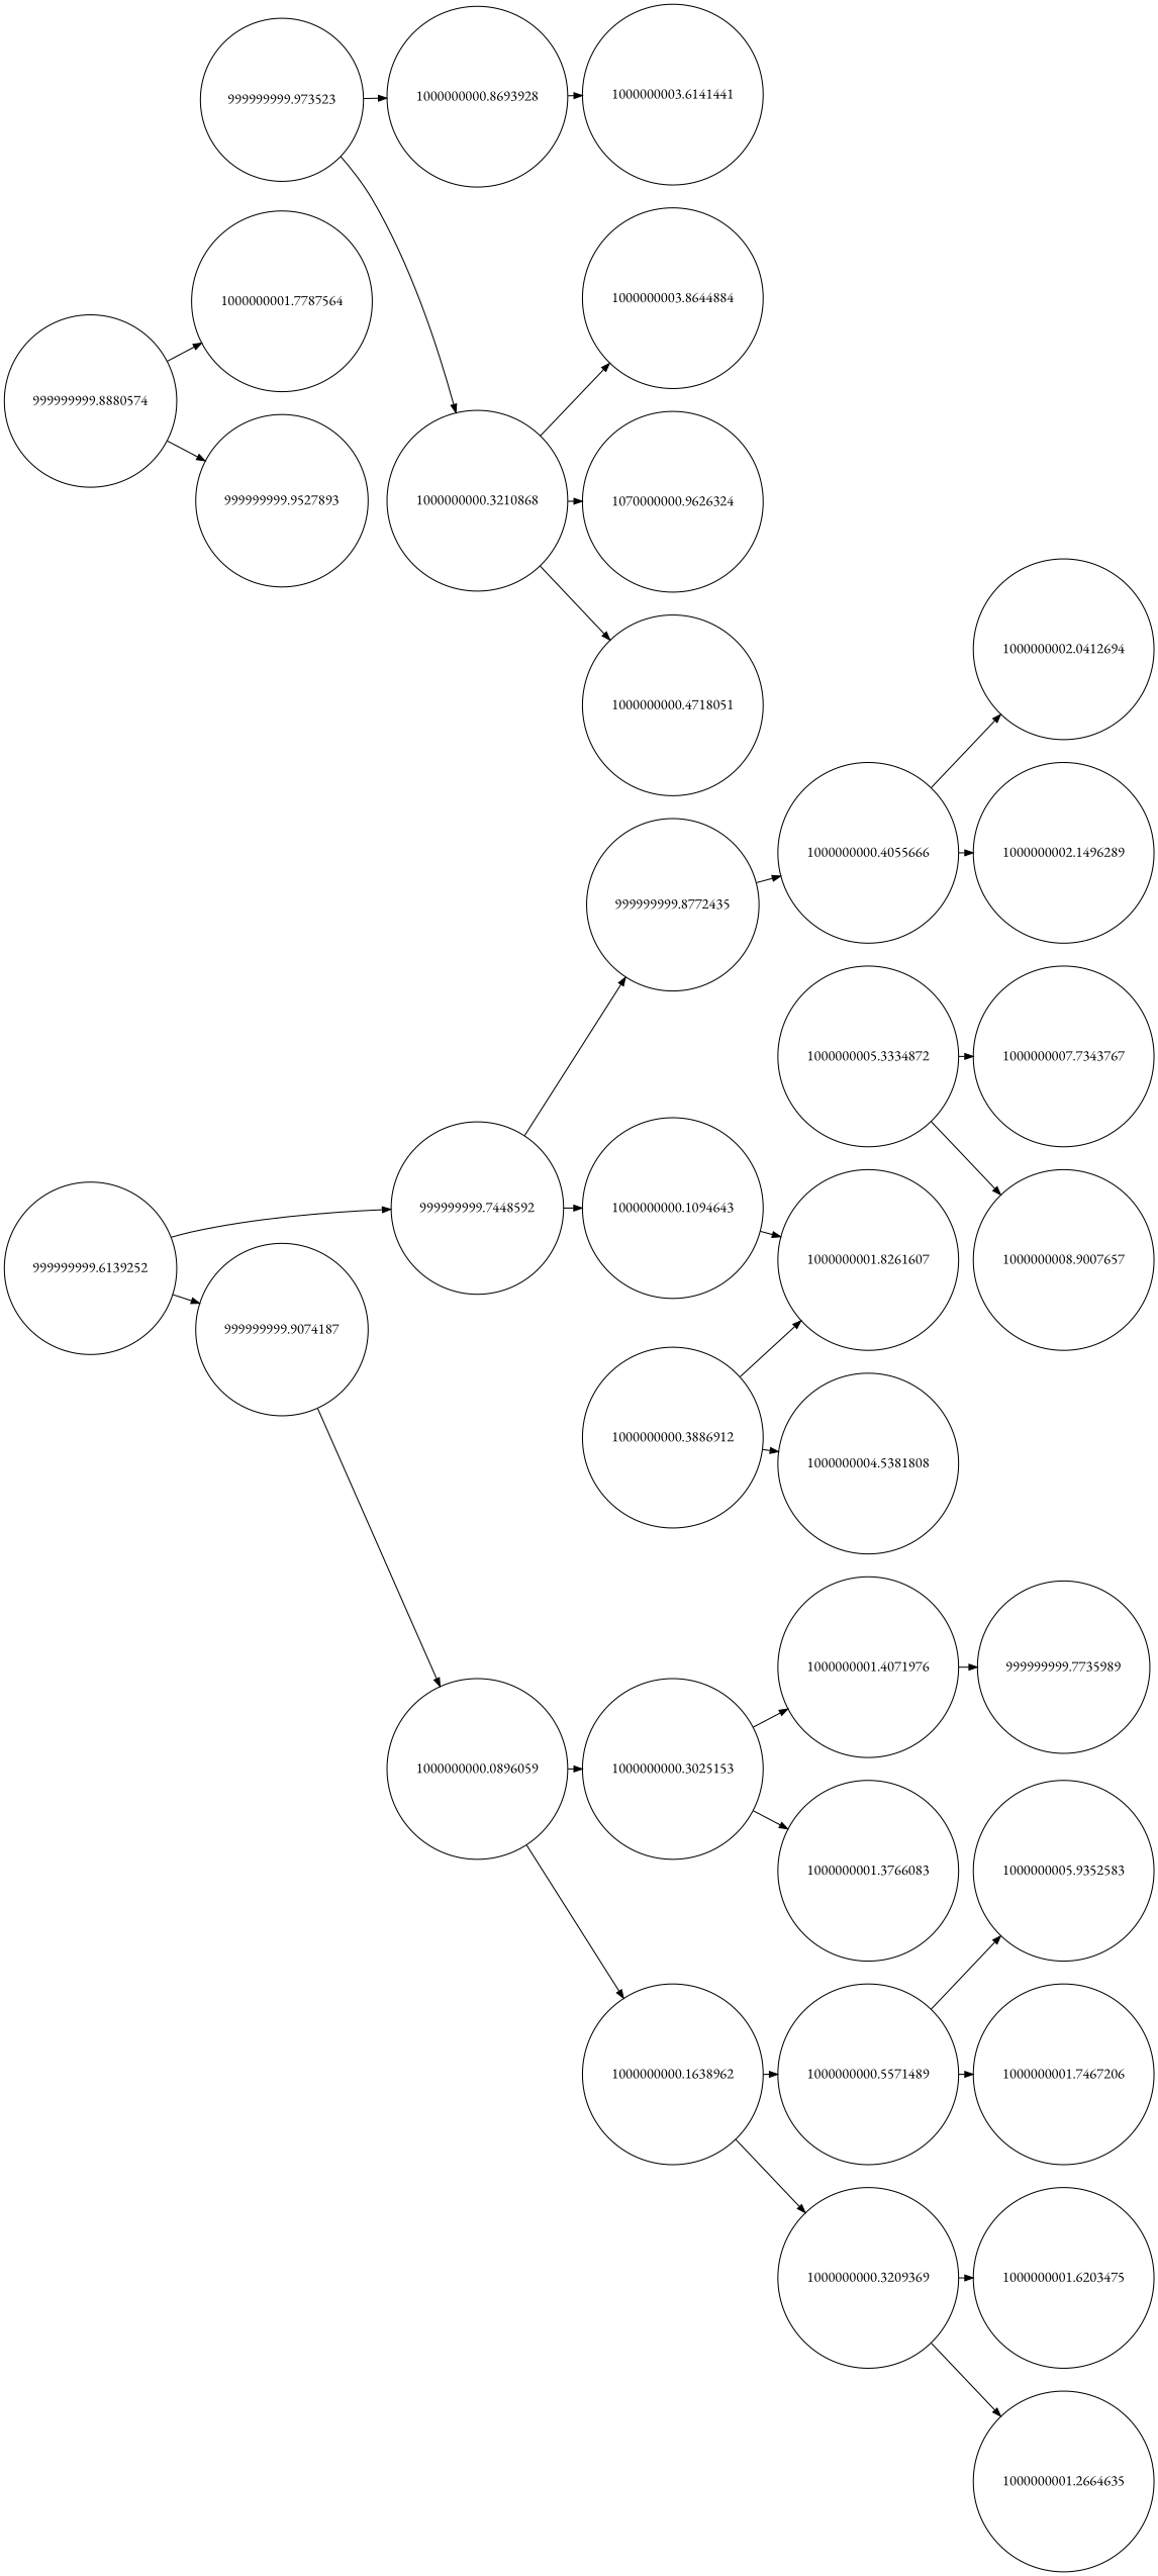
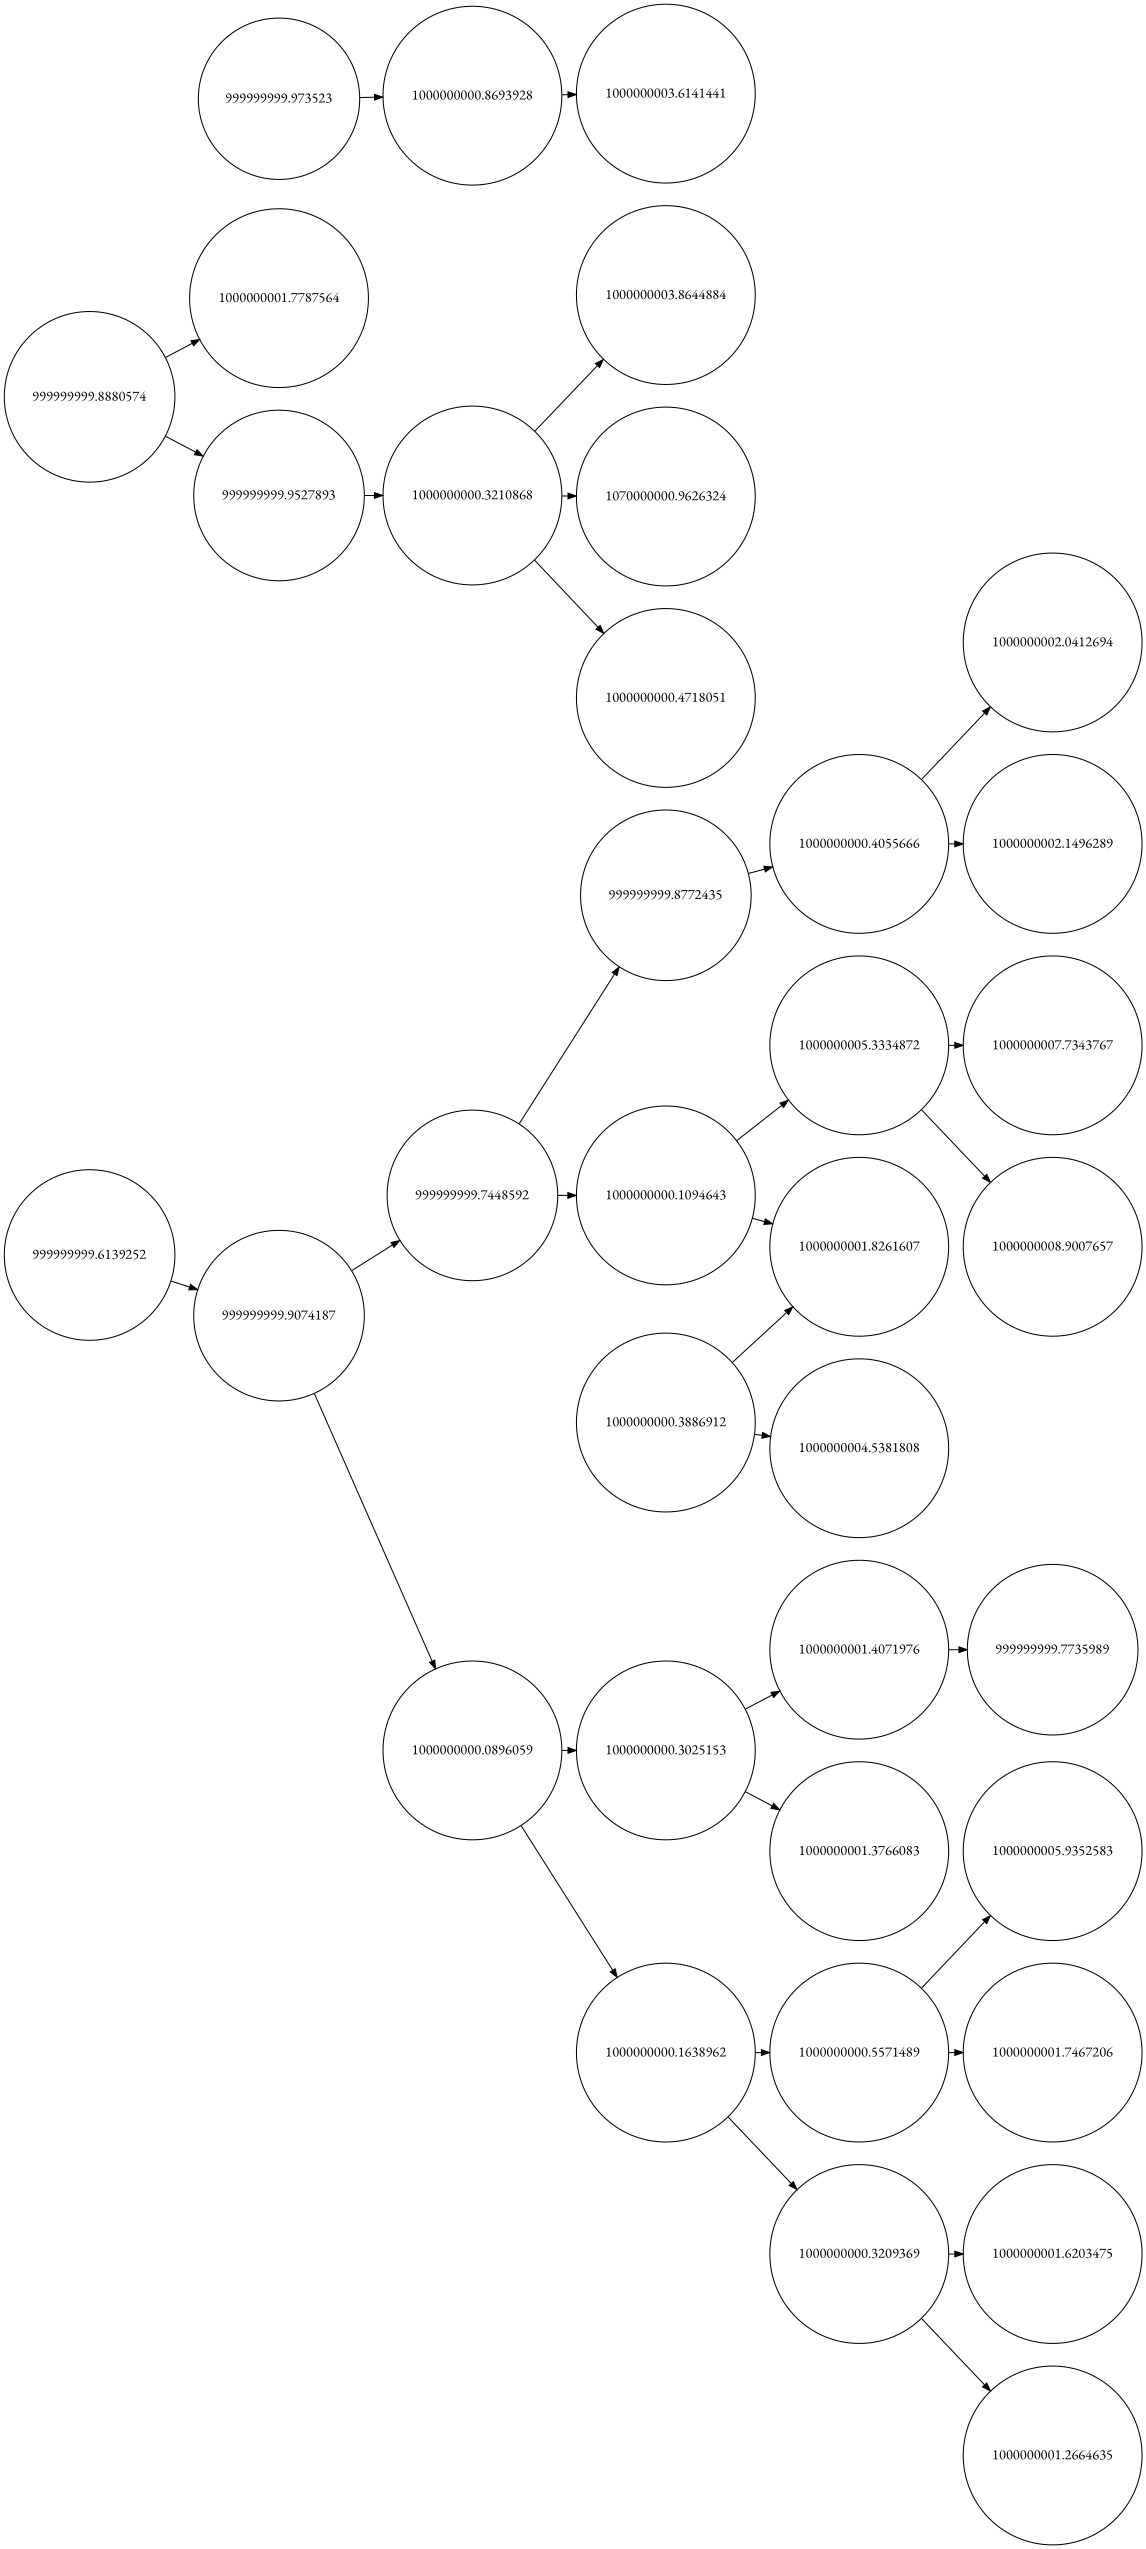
  digraph {
    fontname="EB Garamond"
    nodesep=0.3
    rankdir=LR
    ranksep=0.2
    node [fontname="EB Garamond" shape=circle]
    edge [arrowsize=0.8 fontname="EB Garamond" side=left]
    n1 [label=999999999.6139252]
    n2 [label=999999999.9074187]
    n3 [label=999999999.7448592]
    n4 [label=1000000000.0896059]
    n5 [label=1000000000.1094643]
    n6 [label=999999999.8772435]
    n7 [label=1000000000.1638962]
    n8 [label=1000000000.3025153]
    n9 [label=999999999.973523]
    n10 [label=1000000000.8693928]
    n11 [label=1000000000.3210868]
    n12 [label=1000000005.3334872]
    n13 [label=1000000001.8261607]
    n14 [label=1000000000.4055666]
    n15 [label=1000000000.5571489]
    n16 [label=1000000000.3209369]
    n17 [label=1000000001.4071976]
    n18 [label=1000000001.3766083]
    n19 [label=1000000003.6141441]
    n20 [label=1000000003.8644884]
    n21 [label=1070000000.9626324]
    n22 [label=1000000000.4718051]
    n23 [label=1000000000.3886912]
    n24 [label=1000000004.5381808]
    n25 [label=1000000008.9007657]
    n26 [label=1000000007.7343767]
    n27 [label=1000000002.1496289]
    n28 [label=1000000002.0412694]
    n29 [label=999999999.8880574]
    n30 [label=1000000001.7787564]
    n31 [label=999999999.9527893]
    n32 [label=1000000005.9352583]
    n33 [label=1000000001.7467206]
    n34 [label=1000000001.6203475]
    n35 [label=1000000001.2664635]
    n36 [label=999999999.7735989]
    n1 -> n2
-   n1 -> n3 [side=""]
+   n2 -> n3 [side=""]
    n2 -> n4
    n3 -> n5
    n3 -> n6 [side=""]
    n4 -> n7
    n4 -> n8 [side=""]
+   n5 -> n12 [side=""]
    n5 -> n13
    n6 -> n14
    n7 -> n15
    n7 -> n16 [side=""]
    n8 -> n17
    n8 -> n18 [side=""]
    n9 -> n10
-   n9 -> n11 [side=""]
+   n31 -> n11 [side=""]
    n10 -> n19
    n11 -> n20 [side=""]
    n11 -> n21
    n11 -> n22 [side=""]
    n12 -> n25
    n12 -> n26 [side=""]
    n14 -> n27
    n14 -> n28 [side=""]
    n15 -> n32
    n15 -> n33 [side=""]
    n16 -> n34
    n16 -> n35 [side=""]
    n17 -> n36
    n23 -> n13 [side=""]
    n23 -> n24
    n29 -> n30
    n29 -> n31 [side=""]
  }
